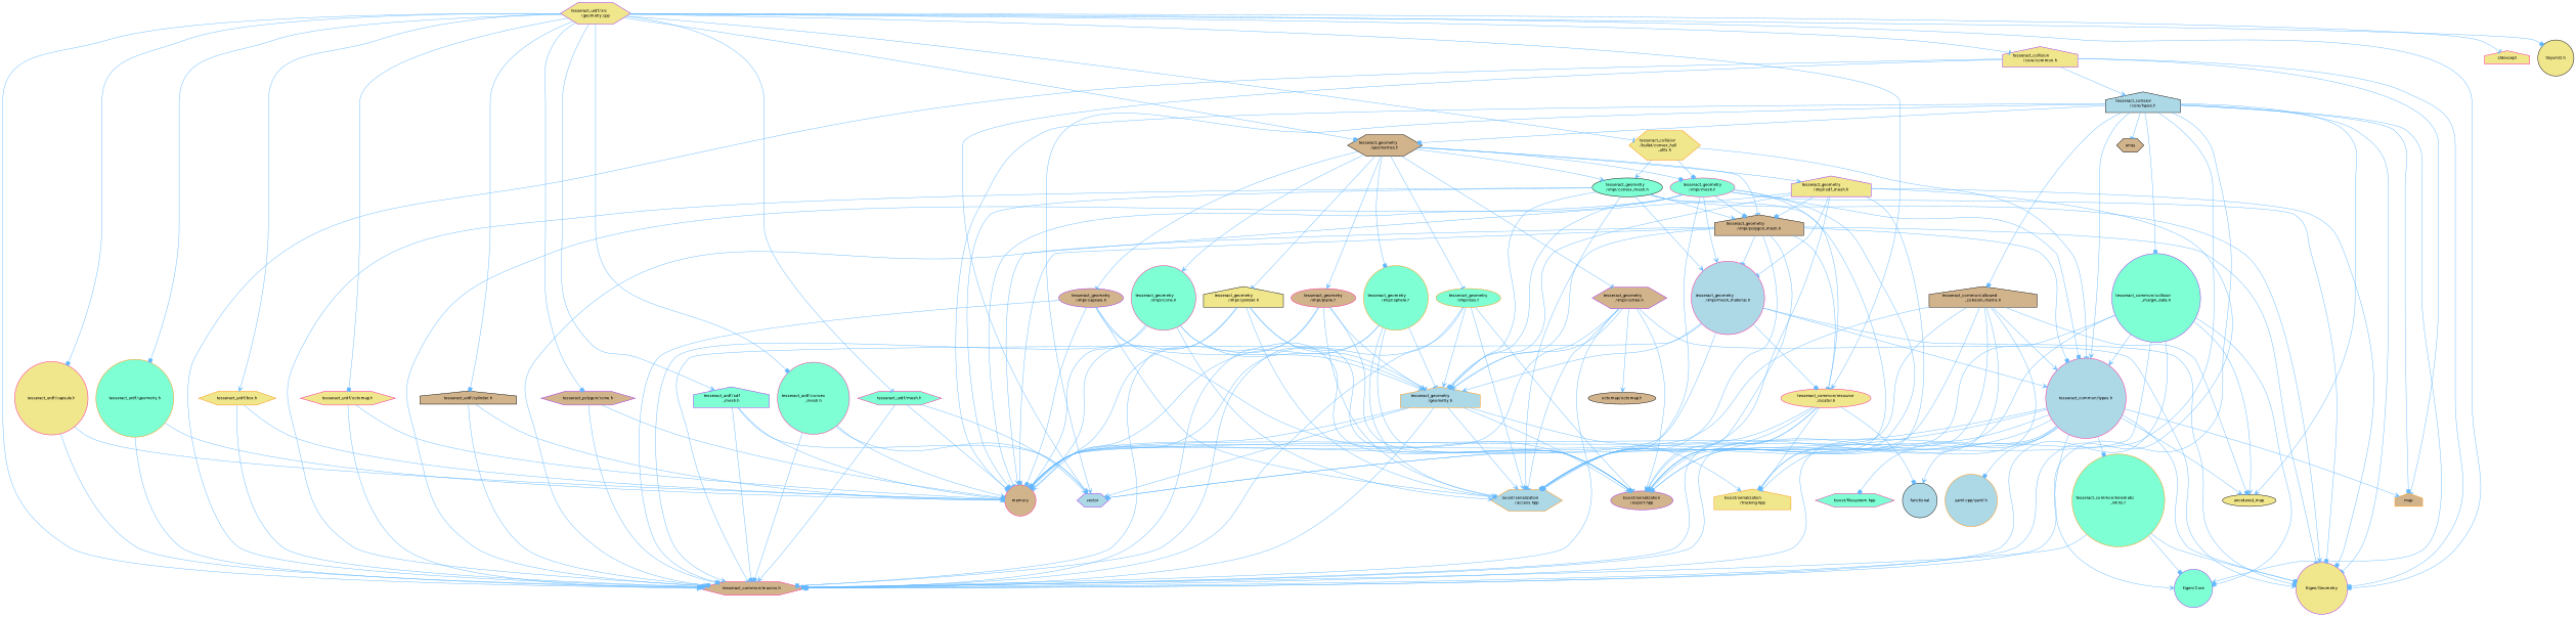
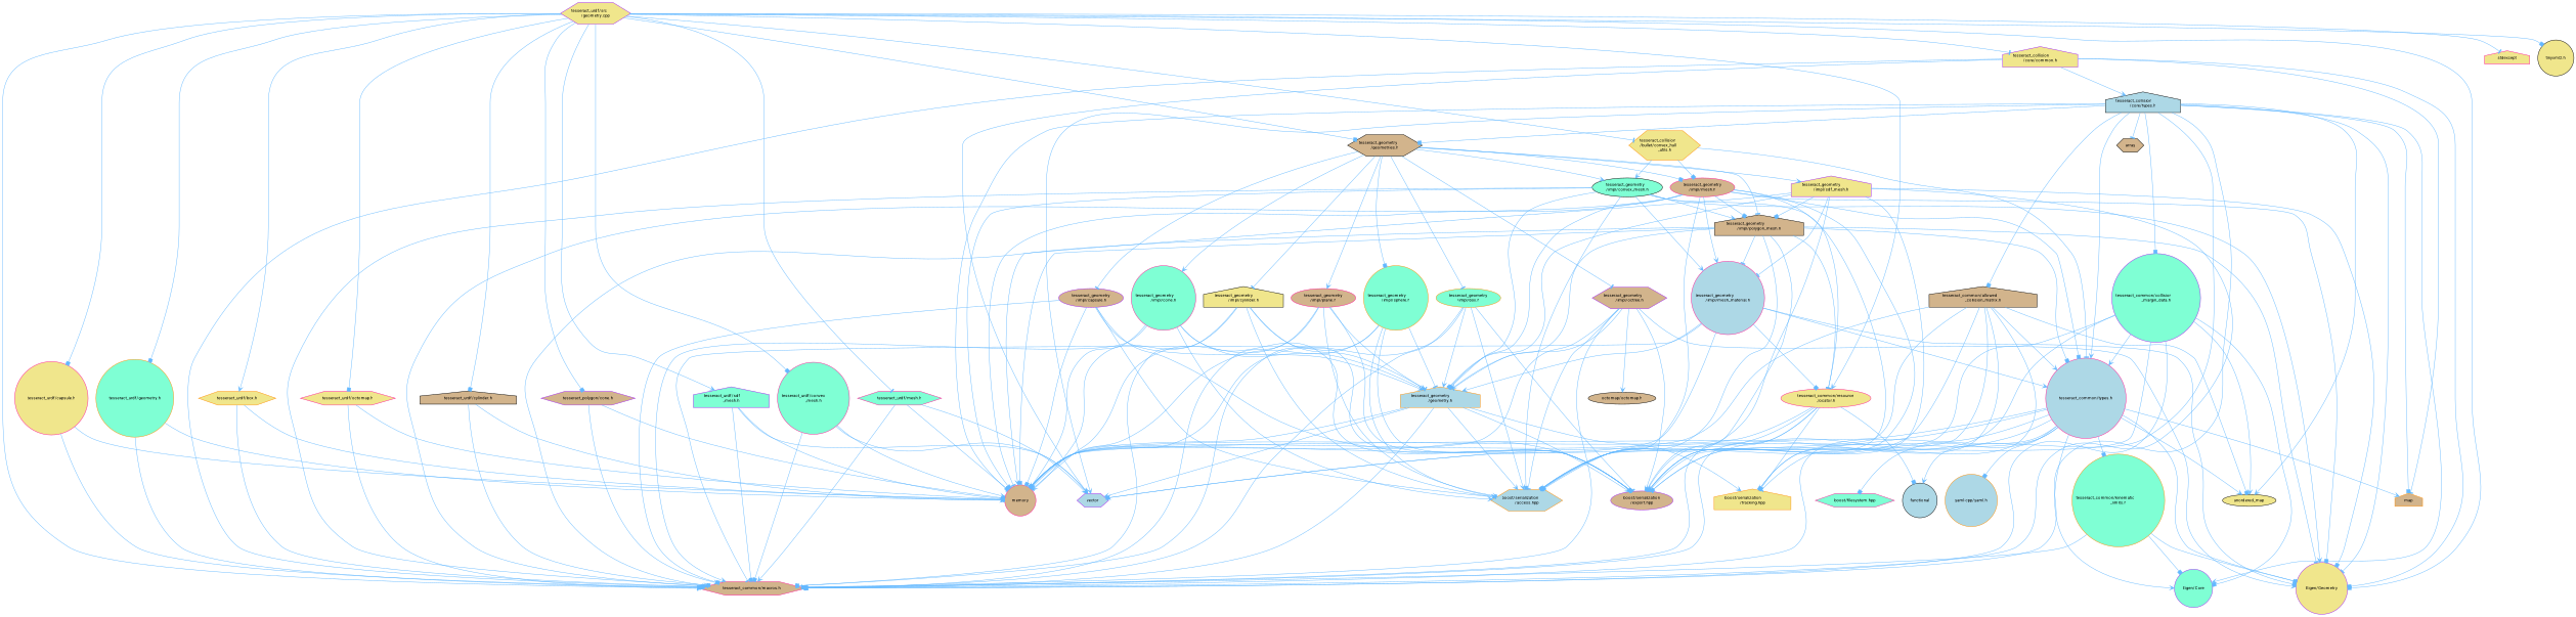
  digraph {
    fontname=Roboto
    node [color=deeppink fillcolor=tan fontname=Roboto fontsize=10 shape=circle style=filled]
    edge [arrowhead=box color=steelblue1 fontname=Roboto fontsize=10 labelfontname=Helvetica labelfontsize=10 style=solid]
    n1 [color=purple fillcolor=khaki fontcolor=black height=0.2 label="tesseract_urdf/src\l/geometry.cpp" shape=hexagon width=0.4]
    n2 [height=0.2 label="tesseract_common/macros.h" shape=hexagon width=0.4]
    n3 [fillcolor=khaki height=0.2 label=stdexcept shape=house width=0.4]
    n4 [color=purple fillcolor=khaki height=0.2 label="Eigen/Geometry" width=0.4]
    n5 [color=black fillcolor=khaki height=0.2 label="tinyxml2.h" width=0.4]
    n6 [color=purple fillcolor=khaki height=0.2 label="tesseract_collision\l/core/common.h" shape=house width=0.4]
    n7 [color=black height=0.2 label="tesseract_geometry\l/geometries.h" shape=hexagon width=0.4]
    n8 [fillcolor=khaki height=0.2 label="tesseract_common/resource\l_locator.h" shape=ellipse width=0.4]
    n9 [color=darkorange fillcolor=khaki height=0.2 label="tesseract_collision\l/bullet/convex_hull\l_utils.h" shape=hexagon width=0.4]
    n10 [color=darkorange fillcolor=khaki height=0.2 label="tesseract_urdf/box.h" shape=hexagon width=0.4]
    n11 [color=black height=0.2 label="tesseract_urdf/cylinder.h" shape=house width=0.4]
    n12 [color=purple height=0.2 label="tesseract_polygon/cone.h" shape=hexagon width=0.4]
    n13 [fillcolor=aquamarine height=0.2 label="tesseract_urdf/convex\l_mesh.h" width=0.4]
    n14 [fillcolor=khaki height=0.2 label="tesseract_urdf/capsule.h" width=0.4]
    n15 [color=darkorange fillcolor=aquamarine height=0.2 label="tesseract_urdf/geometry.h" width=0.4]
    n16 [fillcolor=aquamarine height=0.2 label="tesseract_urdf/mesh.h" shape=hexagon width=0.4]
    n17 [fillcolor=khaki height=0.2 label="tesseract_urdf/octomap.h" shape=hexagon width=0.4]
    n18 [color=purple fillcolor=aquamarine height=0.2 label="tesseract_urdf/sdf\l_mesh.h" shape=house width=0.4]
    n19 [color=darkorange height=0.2 label=map shape=house width=0.4]
    n20 [color=purple fillcolor=lightblue height=0.2 label=vector shape=hexagon width=0.4]
    n21 [color=black fillcolor=lightblue height=0.2 label="tesseract_collision\l/core/types.h" shape=house width=0.4]
    n22 [color=darkorange fillcolor=aquamarine height=0.2 label="tesseract_geometry\l/impl/box.h" shape=ellipse width=0.4]
    n23 [color=purple height=0.2 label="tesseract_geometry\l/impl/capsule.h" shape=ellipse width=0.4]
    n24 [fillcolor=aquamarine height=0.2 label="tesseract_geometry\l/impl/cone.h" width=0.4]
    n25 [color=black fillcolor=aquamarine height=0.2 label="tesseract_geometry\l/impl/convex_mesh.h" shape=ellipse width=0.4]
    n26 [color=black height=0.2 label="tesseract_geometry\l/impl/polygon_mesh.h" shape=house width=0.4]
    n27 [color=black fillcolor=khaki height=0.2 label="tesseract_geometry\l/impl/cylinder.h" shape=house width=0.4]
-   n28 [fillcolor=aquamarine height=0.2 label="tesseract_geometry\l/impl/mesh.h" shape=ellipse width=0.4]
+   n28 [height=0.2 label="tesseract_geometry\l/impl/mesh.h" shape=ellipse width=0.4]
    n29 [color=purple height=0.2 label="tesseract_geometry\l/impl/octree.h" shape=hexagon width=0.4]
    n30 [height=0.2 label="tesseract_geometry\l/impl/plane.h" shape=ellipse width=0.4]
    n31 [color=purple fillcolor=khaki height=0.2 label="tesseract_geometry\l/impl/sdf_mesh.h" shape=house width=0.4]
    n32 [color=darkorange fillcolor=aquamarine height=0.2 label="tesseract_geometry\l/impl/sphere.h" width=0.4]
    n33 [height=0.2 label=memory width=0.4]
    n34 [color=black fillcolor=lightblue height=0.2 label=functional width=0.4]
    n35 [color=darkorange fillcolor=lightblue height=0.2 label="boost/serialization\l/access.hpp" shape=hexagon width=0.4]
    n36 [color=purple height=0.2 label="boost/serialization\l/export.hpp" shape=ellipse width=0.4]
    n37 [color=darkorange fillcolor=khaki height=0.2 label="boost/serialization\l/tracking.hpp" shape=house width=0.4]
    n38 [fillcolor=lightblue height=0.2 label="tesseract_common/types.h" width=0.4]
    n39 [color=purple fillcolor=aquamarine height=0.2 label="Eigen/Core" width=0.4]
    n40 [color=black height=0.2 label=array shape=hexagon width=0.4]
    n41 [color=black fillcolor=khaki height=0.2 label=unordered_map shape=ellipse width=0.4]
    n42 [color=purple fillcolor=aquamarine height=0.2 label="tesseract_common/collision\l_margin_data.h" width=0.4]
    n43 [color=black height=0.2 label="tesseract_common/allowed\l_collision_matrix.h" shape=house width=0.4]
    n44 [fillcolor=aquamarine height=0.2 label="boost/filesystem.hpp" shape=hexagon width=0.4]
    n45 [color=darkorange fillcolor=lightblue height=0.2 label="yaml-cpp/yaml.h" width=0.4]
    n46 [color=darkorange fillcolor=aquamarine height=0.2 label="tesseract_common/kinematic\l_limits.h" width=0.4]
    n47 [color=darkorange fillcolor=lightblue height=0.2 label="tesseract_geometry\l/geometry.h" shape=house width=0.4]
    n48 [fillcolor=lightblue height=0.2 label="tesseract_geometry\l/impl/mesh_material.h" width=0.4]
    n49 [color=black height=0.2 label="octomap/octomap.h" shape=ellipse width=0.4]
    n1 -> n2
    n1 -> n3 [arrowhead=tee]
    n1 -> n4
    n1 -> n5
    n1 -> n6 [arrowhead=tee]
    n1 -> n7
    n1 -> n8 [arrowhead=vee]
    n1 -> n9 [arrowhead=tee]
    n1 -> n10 [arrowhead=vee]
    n1 -> n11
    n1 -> n12
    n1 -> n13
    n1 -> n14
    n1 -> n15
    n1 -> n16 [arrowhead=tee]
    n1 -> n17
    n1 -> n18 [arrowhead=vee]
    n6 -> n2
    n6 -> n4
    n6 -> n19 [arrowhead=tee]
    n6 -> n20 [arrowhead=vee]
    n6 -> n21 [arrowhead=vee]
    n7 -> n22 [arrowhead=tee]
    n7 -> n23 [arrowhead=tee]
    n7 -> n24 [arrowhead=vee]
    n7 -> n25 [arrowhead=vee]
    n7 -> n26 [arrowhead=tee]
    n7 -> n27 [arrowhead=tee]
    n7 -> n28
    n7 -> n29 [arrowhead=tee]
    n7 -> n30 [arrowhead=vee]
    n7 -> n31 [arrowhead=vee]
    n7 -> n32
    n8 -> n2
    n8 -> n33 [arrowhead=vee]
    n8 -> n34
    n8 -> n35 [arrowhead=tee]
    n8 -> n36 [arrowhead=vee]
    n8 -> n37
    n9 -> n25 [arrowhead=vee]
    n9 -> n28
    n9 -> n38 [arrowhead=tee]
    n10 -> n2
    n10 -> n33 [arrowhead=tee]
    n11 -> n2
    n11 -> n33 [arrowhead=vee]
    n12 -> n2 [arrowhead=vee]
    n12 -> n33 [arrowhead=tee]
    n13 -> n2
    n13 -> n20 [arrowhead=vee]
    n13 -> n33 [arrowhead=vee]
    n14 -> n2
    n14 -> n33
    n15 -> n2 [arrowhead=vee]
    n15 -> n33
    n16 -> n2 [arrowhead=vee]
    n16 -> n20 [arrowhead=vee]
    n16 -> n33
    n17 -> n2 [arrowhead=tee]
    n17 -> n33
    n18 -> n2
    n18 -> n20 [arrowhead=vee]
    n18 -> n33
    n21 -> n2
    n21 -> n4 [arrowhead=tee]
    n21 -> n7
    n21 -> n19
    n21 -> n20 [arrowhead=vee]
    n21 -> n33 [arrowhead=tee]
    n21 -> n34 [arrowhead=vee]
    n21 -> n38 [arrowhead=vee]
    n21 -> n39 [arrowhead=vee]
    n21 -> n40 [arrowhead=tee]
    n21 -> n41 [arrowhead=vee]
    n21 -> n42
    n21 -> n43
    n22 -> n2 [arrowhead=vee]
    n22 -> n33
    n22 -> n35 [arrowhead=vee]
    n22 -> n36 [arrowhead=tee]
    n22 -> n47 [arrowhead=vee]
    n23 -> n2
    n23 -> n33
    n23 -> n35 [arrowhead=vee]
    n23 -> n36
    n23 -> n47 [arrowhead=vee]
    n24 -> n2 [arrowhead=vee]
    n24 -> n33
    n24 -> n35 [arrowhead=vee]
    n24 -> n36
    n24 -> n47 [arrowhead=vee]
    n25 -> n2 [arrowhead=tee]
    n25 -> n4 [arrowhead=vee]
    n25 -> n26 [arrowhead=vee]
    n25 -> n33
    n25 -> n35
    n25 -> n36 [arrowhead=tee]
    n25 -> n47
    n25 -> n48 [arrowhead=vee]
    n26 -> n2 [arrowhead=vee]
    n26 -> n4 [arrowhead=tee]
    n26 -> n8 [arrowhead=tee]
    n26 -> n33
    n26 -> n35 [arrowhead=tee]
    n26 -> n36
    n26 -> n38
    n26 -> n47 [arrowhead=tee]
    n26 -> n48 [arrowhead=tee]
    n27 -> n2 [arrowhead=tee]
    n27 -> n33 [arrowhead=vee]
    n27 -> n35 [arrowhead=vee]
    n27 -> n36 [arrowhead=tee]
    n27 -> n47 [arrowhead=tee]
    n28 -> n2 [arrowhead=vee]
    n28 -> n4
    n28 -> n8 [arrowhead=tee]
    n28 -> n26
    n28 -> n33 [arrowhead=tee]
    n28 -> n35
    n28 -> n36 [arrowhead=vee]
    n28 -> n38
    n28 -> n47 [arrowhead=tee]
    n28 -> n48 [arrowhead=vee]
    n29 -> n2 [arrowhead=tee]
    n29 -> n4 [arrowhead=vee]
    n29 -> n33
    n29 -> n35 [arrowhead=tee]
    n29 -> n36 [arrowhead=vee]
    n29 -> n47 [arrowhead=vee]
    n29 -> n49 [arrowhead=vee]
    n30 -> n2
    n30 -> n33 [arrowhead=tee]
    n30 -> n35 [arrowhead=vee]
    n30 -> n36
    n30 -> n47 [arrowhead=vee]
    n31 -> n2
    n31 -> n4
    n31 -> n26
    n31 -> n33 [arrowhead=vee]
    n31 -> n35
    n31 -> n36 [arrowhead=vee]
    n31 -> n47
    n31 -> n48 [arrowhead=tee]
    n32 -> n2
    n32 -> n33 [arrowhead=tee]
    n32 -> n35 [arrowhead=tee]
    n32 -> n36
    n32 -> n47 [arrowhead=tee]
    n38 -> n2 [arrowhead=vee]
    n38 -> n4 [arrowhead=tee]
    n38 -> n19 [arrowhead=vee]
    n38 -> n20 [arrowhead=vee]
    n38 -> n33 [arrowhead=tee]
    n38 -> n35
    n38 -> n36 [arrowhead=tee]
    n38 -> n37 [arrowhead=vee]
    n38 -> n39 [arrowhead=vee]
    n38 -> n41 [arrowhead=vee]
    n38 -> n44
    n38 -> n45
    n38 -> n46
    n42 -> n2 [arrowhead=tee]
    n42 -> n35 [arrowhead=vee]
    n42 -> n36
    n42 -> n37 [arrowhead=tee]
    n42 -> n38 [arrowhead=vee]
    n42 -> n39
    n42 -> n41 [arrowhead=vee]
    n43 -> n2 [arrowhead=vee]
    n43 -> n20
    n43 -> n33
    n43 -> n35
    n43 -> n36 [arrowhead=vee]
    n43 -> n37
    n43 -> n38 [arrowhead=vee]
    n43 -> n41
    n46 -> n2
    n46 -> n4
    n46 -> n39
    n47 -> n2 [arrowhead=tee]
    n47 -> n20 [arrowhead=vee]
    n47 -> n33 [arrowhead=tee]
    n47 -> n35 [arrowhead=vee]
    n47 -> n36 [arrowhead=vee]
    n47 -> n37 [arrowhead=vee]
    n48 -> n2 [arrowhead=tee]
    n48 -> n4
    n48 -> n8
    n48 -> n33 [arrowhead=tee]
    n48 -> n38 [arrowhead=vee]
    n48 -> n47 [arrowhead=vee]
  }
